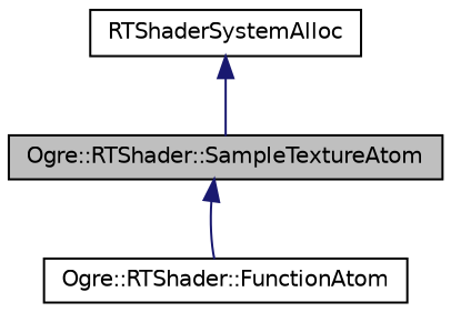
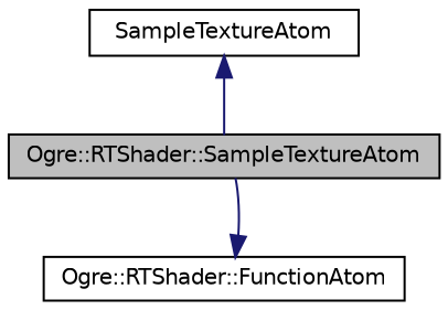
  digraph {
    node [color=black fontname=Helvetica fontsize=10 shape=record]
    edge [color=midnightblue dir=back fontname=Helvetica fontsize=10 labelfontname=Helvetica labelfontsize=10 style=solid]
    n1 [fillcolor=grey75 fontcolor=black height=0.2 label="Ogre::RTShader::SampleTextureAtom" style=filled width=0.4]
    n2 [height=0.2 label="Ogre::RTShader::FunctionAtom" width=0.4]
-   n3 [height=0.2 label=RTShaderSystemAlloc width=0.4]
-   n1 -> n2
+   n3 [height=0.2 label=SampleTextureAtom width=0.4]
+   n2 -> n1
    n3 -> n1
  }
